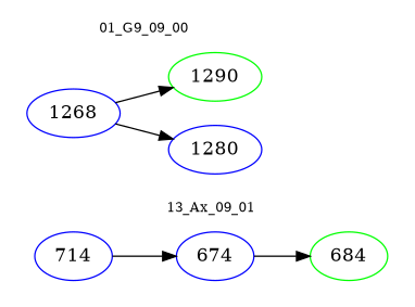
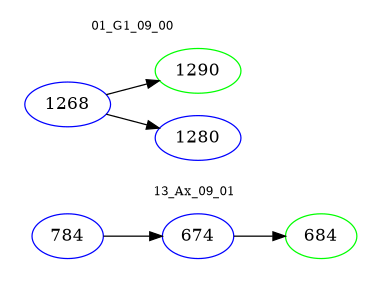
  digraph {
    rankdir=LR
    node [color=blue]
    edge [color=black]
    n1 [label=674]
    n2 [color=green label=684]
-   n3 [label=714]
+   n3 [label=784]
    n4 [label=1268]
    n5 [label=1280]
    n6 [color=green label=1290]
    subgraph cluster_1 {
      color=white
      fontsize=10
      label="13_Ax_09_01"
      n1
      n2
      n3
    }
    subgraph cluster_2 {
      color=white
      fontsize=10
-     label="01_G9_09_00"
+     label="01_G1_09_00"
      n4
      n5
      n6
    }
    n1 -> n2
    n3 -> n1
    n4 -> n5
    n4 -> n6
  }
